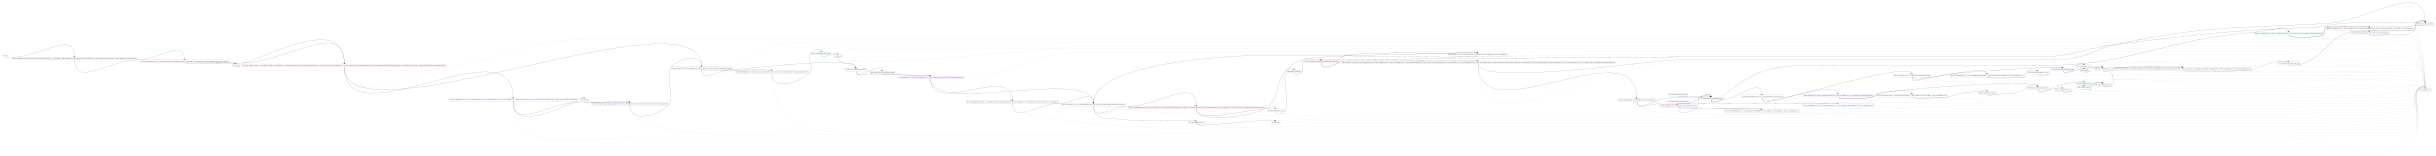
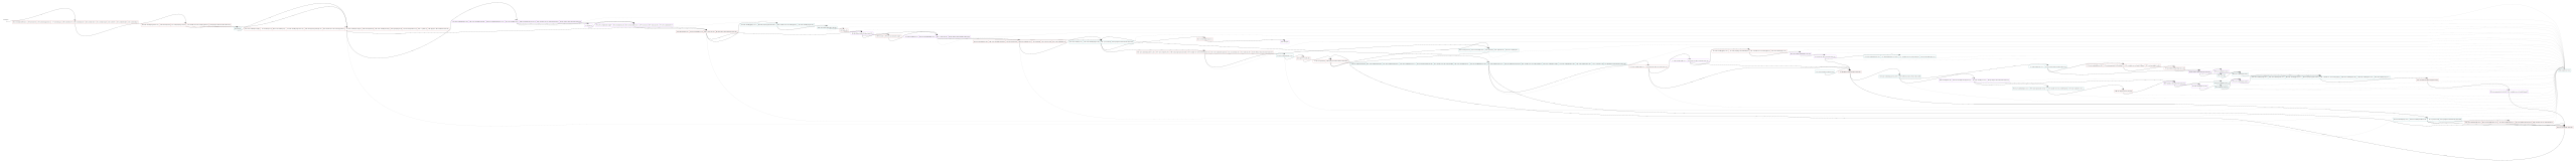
  digraph {
    fontname=Nunito
    rankdir=LR
    node [color=teal fontname=Nunito shape=record]
    edge [fontname=Nunito headport=n tailport=s]
    n1 [label=BB_block17 shape=none]
    n2 [color=brown label="{234: constant[undefined,v1]|235: vardecl['src']|236: vardecl['copyIsArray']|237: vardecl['copy']|238: vardecl['name']|239: vardecl['options']|240: vardecl['clone']|241: vardecl['target']|242: vardecl['i']|243: vardecl['length']|244: vardecl['deep']}"]
    n3 [color=brown label="{245: read-variable['arguments',v3,-]|246: constant[0.0,v4]|247: read-property[v3,v4,v2]|248: \<variable-non-null-undef\>['arguments']|249: if[v2](true-block:117,false-block:116)}"]
    n4 [color=brown label="{251: write-variable[v2,'target']*|252: constant[1.0,v3]|253: write-variable[v3,'i']*|254: read-variable['arguments',v5,-]|255: read-property[v5,'length',v4]|256: \<variable-non-null-undef\>['arguments']|257: write-variable[v4,'length']*|258: constant[false,v6]|259: write-variable[v6,'deep']*|260: typeof['target',v8]|261: constant[\"boolean\",v9]|262: ===[v8,v9,v7]|263: if[v7](true-block:118,false-block:121)}"]
    n5 [label="{250: new[v2]}"]
    n6 [label="{406: exceptional-return}"]
    n7 [color=purple label="{264: read-variable['target',v10,-]|265: write-variable[v10,'deep']*|266: read-variable['arguments',v12,-]|267: read-variable['i',v13,-]|268: read-property[v12,v13,v11]|269: \<variable-non-null-undef\>['arguments']|270: if[v11](true-block:120,false-block:119)}"]
    n8 [color=brown label="{278: typeof['target',v11]|279: constant[\"object\",v12]|280: !==[v11,v12,v10]|281: if[v10](true-block:122,false-block:125)}"]
    n9 [color=purple label="{272: write-variable[v11,'target']*|273: constant[1.0,v12]|274: read-variable['i',v13,-]|275: +[v13,v14]|276: +[v14,v12,v15]|277: write-variable[v15,'i']*}"]
    n10 [color=purple label="{271: new[v11]}"]
    n11 [color=purple label="{288: if[v10](true-block:126,false-block:127)}"]
    n12 [label="{282: read-variable['jQuery',v15,-]|283: read-property[v15,'isFunction',-]|284: \<variable-non-null-undef\>['jQuery']|285: read-variable['target',v16,-]}"]
    n13 [color=brown label="{289: new[v13]|290: write-variable[v13,'target']*}"]
    n14 [color=purple label="{291: read-variable['i',v14,-]|292: read-variable['length',v15,-]|293: ===[v14,v15,v13]|294: if[v13](true-block:128,false-block:129)}"]
    n15 [label="{286: call-0:0[v15,'isFunction',v16,v13]}"]
    n16 [color=brown label="{295: read-variable['this',v16,-]|296: write-variable[v16,'target']*|297: constant[1.0,v17]|298: read-variable['i',v18,-]|299: +[v18,v19]|300: -[v19,v17,v20]|301: write-variable[v20,'i']*}"]
    n17 [label="{302: read-variable['i',v17,-]|303: read-variable['length',v18,-]|304: \<[v17,v18,v16]|305: if[v16](true-block:130,false-block:131)}"]
    n18 [color=brown label="{287: ![v13,v10]}"]
    n19 [color=brown label="{306: read-variable['arguments',v22,-]|307: read-variable['i',v23,-]|308: read-property[v22,v23,v20]|309: \<variable-non-null-undef\>['arguments']|310: write-variable[v20,'options']|311: constant[null,v21]|312: !=[v20,v21,v19]|313: if[v19](true-block:132,false-block:167)}"]
    n20 [color=brown label="{314: read-variable['target',v1,-]}"]
    n21 [label="{315: read-variable['options',v25,-]}"]
    n22 [label="{400: constant[1.0,v24]|401: read-variable['i',v25,-]|402: +[v25,v26]|403: +[v26,v24,v27]|404: write-variable[v27,'i']}"]
    n23 [color=purple label="{405: return[v1]}"]
    n24 [color=brown label="{316: begin-for-in[v25,v26]}"]
    n25 [color=brown label="{317: has-next[v26,v27]|318: if[v27](true-block:135,false-block:167)}"]
    n26 [label="{319: next-property[v26,v28]|320: write-variable[v28,'name']|321: read-variable['target',v30,-]|322: read-variable['name',v31,-]|323: read-property[v30,v31,v29]|324: \<variable-non-null-undef\>['target']|325: write-variable[v29,'src']*|326: read-variable['options',v33,-]|327: read-variable['name',v34,-]|328: read-property[v33,v34,v32]|329: \<variable-non-null-undef\>['options']|330: write-variable[v32,'copy']*|331: read-variable['target',v36,-]|332: read-variable['copy',v37,-]|333: ===[v36,v37,v35]|334: if[v35](true-block:166,false-block:136)}"]
    n27 [color=brown label="{399: end-for-in(begin-node:316)}"]
    n28 [color=brown label="{335: read-variable['deep',v38,-]|336: if[v38](true-block:137,false-block:144)}"]
    n29 [color=brown label="{351: if[v38](true-block:145,false-block:146)}"]
    n30 [color=purple label="{337: read-variable['copy',v38,-]|338: if[v38](true-block:138,false-block:144)}"]
    n31 [label="{352: read-variable['copyIsArray',v39,-]|353: if[v39](true-block:147,false-block:148)}"]
    n32 [label="{354: read-variable['copy',v40,-]|355: read-variable['undefined',v41,-]|356: !==[v40,v41,v39]|357: if[v39](true-block:165,false-block:166)}"]
    n33 [color=brown label="{339: read-variable['jQuery',v40,-]|340: read-property[v40,'isPlainObject',-]|341: \<variable-non-null-undef\>['jQuery']|342: read-variable['copy',v41,-]}"]
    n34 [color=purple label="{358: constant[false,v40]|359: write-variable[v40,'copyIsArray']*|360: read-variable['src',v42,-]|361: if[v42](true-block:149,false-block:151)}"]
    n35 [label="{362: read-variable['src',v41,-]|363: if[v41](true-block:156,false-block:158)}"]
    n36 [color=brown label="{394: read-variable['target',v43,-]|395: read-variable['name',v44,-]|396: read-variable['copy',v42,-]|397: write-property[v43,v44,v42]|398: \<variable-non-null-undef\>['target']*}"]
+   n37 [color=purple label="{343: call-0:0[v40,'isPlainObject',v41,v38]}"]
    n38 [color=purple label="{344: if[v38](true-block:144,false-block:141)}"]
    n39 [label="{345: read-variable['jQuery',v40,-]|346: read-property[v40,'isArray',-]|347: \<variable-non-null-undef\>['jQuery']|348: read-variable['copy',v41,-]}"]
    n40 [label="{350: write-variable[v38,'copyIsArray']}"]
    n41 [color=purple label="{369: if[v42](true-block:152,false-block:153)}"]
    n42 [label="{364: read-variable['jQuery',v44,-]|365: read-property[v44,'isArray',-]|366: \<variable-non-null-undef\>['jQuery']|367: read-variable['src',v45,-]}"]
    n43 [color=purple label="{379: if[v41](true-block:159,false-block:160)}"]
    n44 [color=brown label="{374: read-variable['jQuery',v43,-]|375: read-property[v43,'isPlainObject',-]|376: \<variable-non-null-undef\>['jQuery']|377: read-variable['src',v44,-]}"]
    n45 [label="{370: read-variable['src',v41,-]}"]
    n46 [color=purple label="{371: read-variable['Array',v43,-]}"]
    n47 [color=brown label="{368: call-0:0[v44,'isArray',v45,v42]}"]
    n48 [color=purple label="{380: read-variable['src',v40,-]}"]
    n49 [label="{381: new[v40]}"]
    n50 [color=brown label="{378: call-0:0[v43,'isPlainObject',v44,v41]}"]
    n51 [color=purple label="{373: write-variable[v41,'clone']*}"]
    n52 [label="{372: construct[-,v43,v41]}"]
    n53 [label="{382: write-variable[v40,'clone']*}"]
    n54 [label="{383: read-variable['target',v41,-]|384: read-variable['name',v42,-]|385: read-variable['jQuery',v44,-]|386: read-property[v44,'extend',-]|387: \<variable-non-null-undef\>['jQuery']|388: read-variable['deep',v45,-]|389: read-variable['clone',v46,-]|390: read-variable['copy',v47,-]}"]
    n55 [color=brown label="{391: call-0:0[v44,'extend',v45,v46,v47,v40]}"]
    n56 [color=purple label="{392: write-property[v41,v42,v40]|393: \<variable-non-null-undef\>['target']*}"]
    n1 -> n2 [headlabel="    114"]
    n2 -> n3 [headlabel="      115"]
    n3 -> n4 [headlabel="      117"]
    n3 -> n5 [headlabel="      116"]
    n4 -> n6 [color=gray]
    n4 -> n7 [headlabel="      118"]
    n4 -> n8 [headlabel="      121"]
    n5 -> n4
    n7 -> n6 [color=gray]
    n7 -> n9 [headlabel="      120"]
    n7 -> n10 [headlabel="      119"]
    n8 -> n6 [color=gray]
    n8 -> n11 [headlabel="      125"]
    n8 -> n12 [headlabel="      122"]
    n9 -> n6 [color=gray]
    n9 -> n8
    n10 -> n9
    n11 -> n13 [headlabel="      126"]
    n11 -> n14 [headlabel="      127"]
    n12 -> n6 [color=gray]
    n12 -> n15 [headlabel="      123"]
    n13 -> n14
    n14 -> n6 [color=gray]
    n14 -> n16 [headlabel="      128"]
    n14 -> n17 [headlabel="      129"]
    n15 -> n6 [color=gray]
    n15 -> n18 [headlabel="      124"]
    n16 -> n6 [color=gray]
    n16 -> n17
    n17 -> n6 [color=gray]
    n17 -> n19 [headlabel="      130"]
    n17 -> n20 [headlabel="      131"]
    n18 -> n6 [color=gray]
    n18 -> n11
    n19 -> n6 [color=gray]
    n19 -> n21 [headlabel="      132"]
    n19 -> n22 [headlabel="      167"]
    n20 -> n6 [color=gray]
    n20 -> n23 [headlabel="      168"]
    n21 -> n6 [color=gray]
    n21 -> n24 [headlabel="      133"]
    n22 -> n6 [color=gray]
    n22 -> n17
    n24 -> n25 [headlabel="      134"]
    n25 -> n22
    n25 -> n26 [headlabel="      135"]
    n26 -> n6 [color=gray]
    n26 -> n27 [headlabel="      166"]
    n26 -> n28 [headlabel="      136"]
    n27 -> n25
    n28 -> n6 [color=gray]
    n28 -> n29 [headlabel="      144"]
    n28 -> n30 [headlabel="      137"]
    n29 -> n31 [headlabel="      145"]
    n29 -> n32 [headlabel="      146"]
    n30 -> n6 [color=gray]
    n30 -> n29
    n30 -> n33 [headlabel="      138"]
    n31 -> n6 [color=gray]
    n31 -> n34 [headlabel="      147"]
    n31 -> n35 [headlabel="      148"]
    n32 -> n6 [color=gray]
    n32 -> n27
    n32 -> n36 [headlabel="      165"]
    n33 -> n6 [color=gray]
+   n33 -> n37 [headlabel="      139"]
    n34 -> n6 [color=gray]
    n34 -> n41 [headlabel="      151"]
    n34 -> n42 [headlabel="      149"]
    n35 -> n6 [color=gray]
    n35 -> n43 [headlabel="      158"]
    n35 -> n44 [headlabel="      156"]
    n36 -> n6 [color=gray]
    n36 -> n27
+   n37 -> n6 [color=gray]
+   n37 -> n38 [headlabel="      140"]
    n38 -> n29
    n38 -> n39 [headlabel="      141"]
    n39 -> n6 [color=gray]
    n40 -> n29
    n41 -> n45 [headlabel="      152"]
    n41 -> n46 [headlabel="      153"]
    n42 -> n6 [color=gray]
    n42 -> n47 [headlabel="      150"]
    n43 -> n48 [headlabel="      159"]
    n43 -> n49 [headlabel="      160"]
    n44 -> n6 [color=gray]
    n44 -> n50 [headlabel="      157"]
    n45 -> n6 [color=gray]
    n45 -> n51 [headlabel="      155"]
    n46 -> n6 [color=gray]
    n46 -> n52 [headlabel="      154"]
    n47 -> n6 [color=gray]
    n47 -> n41
    n48 -> n6 [color=gray]
    n48 -> n53 [headlabel="      161"]
    n49 -> n53
    n50 -> n6 [color=gray]
    n50 -> n43
    n51 -> n54 [headlabel="      162"]
    n52 -> n6 [color=gray]
    n52 -> n51
    n53 -> n54
    n54 -> n6 [color=gray]
    n54 -> n55 [headlabel="      163"]
    n55 -> n6 [color=gray]
    n55 -> n56 [headlabel="      164"]
    n56 -> n6 [color=gray]
    n56 -> n27
  }
